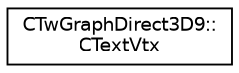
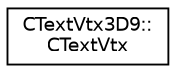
  digraph {
    rankdir=LR
-   n1 [color=black fillcolor=white fontname=Helvetica fontsize=10 height=0.2 label="CTwGraphDirect3D9::\lCTextVtx" shape=record style=filled width=0.4]
+   n1 [color=black fillcolor=white fontname=Helvetica fontsize=10 height=0.2 label="CTextVtx3D9::\lCTextVtx" shape=record style=filled width=0.4]
  }
